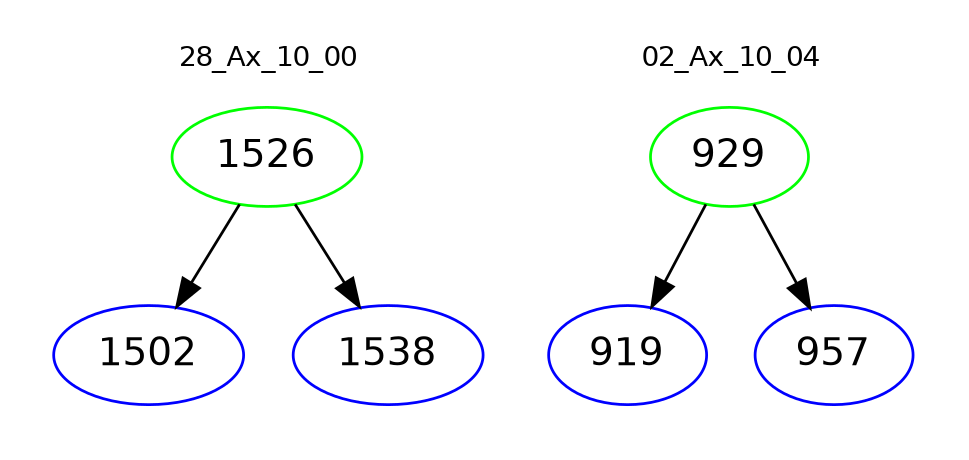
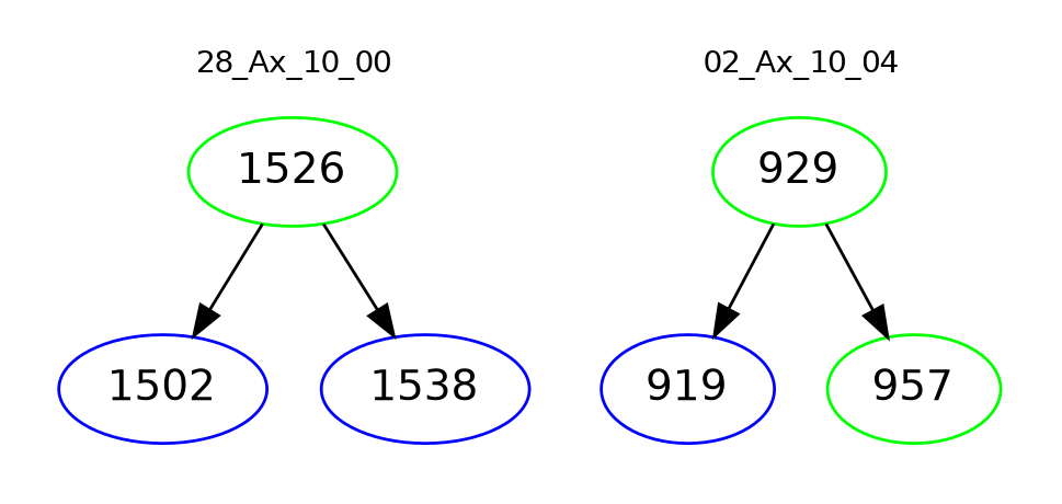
  digraph {
    fontname="DejaVu Sans"
    node [color=blue fontname="DejaVu Sans"]
    edge [color=black fontname="DejaVu Sans"]
    n1 [color=green label=1526]
    n2 [label=1502]
    n3 [label=1538]
    n4 [color=green label=929]
    n5 [label=919]
-   n6 [label=957]
+   n6 [color=green label=957]
    subgraph cluster_1 {
      color=white
      fontsize=10
      label="28_Ax_10_00"
      n1
      n2
      n3
    }
    subgraph cluster_2 {
      color=white
      fontsize=10
      label="02_Ax_10_04"
      n4
      n5
      n6
    }
    n1 -> n2
    n1 -> n3
    n4 -> n5
    n4 -> n6
  }
